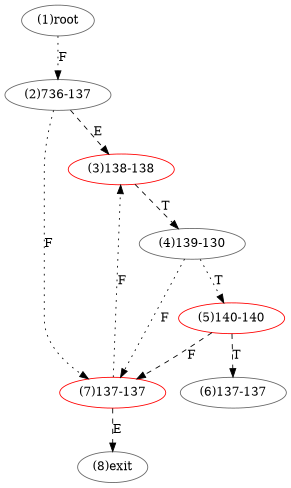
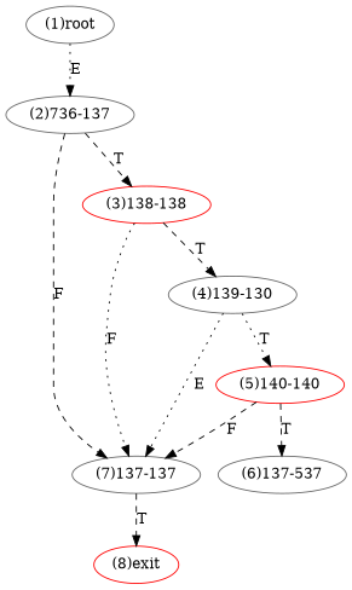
  digraph {
    node [color=gray40]
    edge [style=dotted]
    n1 [label="(1)root"]
    n2 [label="(2)736-137"]
    n3 [color=red label="(3)138-138"]
-   n4 [color=red label="(7)137-137"]
+   n4 [label="(7)137-137"]
    n5 [label="(4)139-130"]
-   n6 [label="(8)exit"]
+   n6 [color=red label="(8)exit"]
    n7 [color=red label="(5)140-140"]
-   n8 [label="(6)137-137"]
-   n1 -> n2 [label=F]
-   n2 -> n3 [label=E style=dashed]
-   n2 -> n4 [label=F]
-   n4 -> n3 [label=F]
+   n8 [label="(6)137-537"]
+   n1 -> n2 [label=E]
+   n2 -> n3 [label=T style=dashed]
+   n2 -> n4 [label=F style=dashed]
+   n3 -> n4 [label=F]
    n3 -> n5 [label=T style=dashed]
-   n4 -> n6 [label=E style=dashed]
-   n5 -> n4 [label=F]
+   n4 -> n6 [label=T style=dashed]
+   n5 -> n4 [label=E]
    n5 -> n7 [label=T]
    n7 -> n4 [label=F style=dashed]
    n7 -> n8 [label=T style=dashed]
  }
